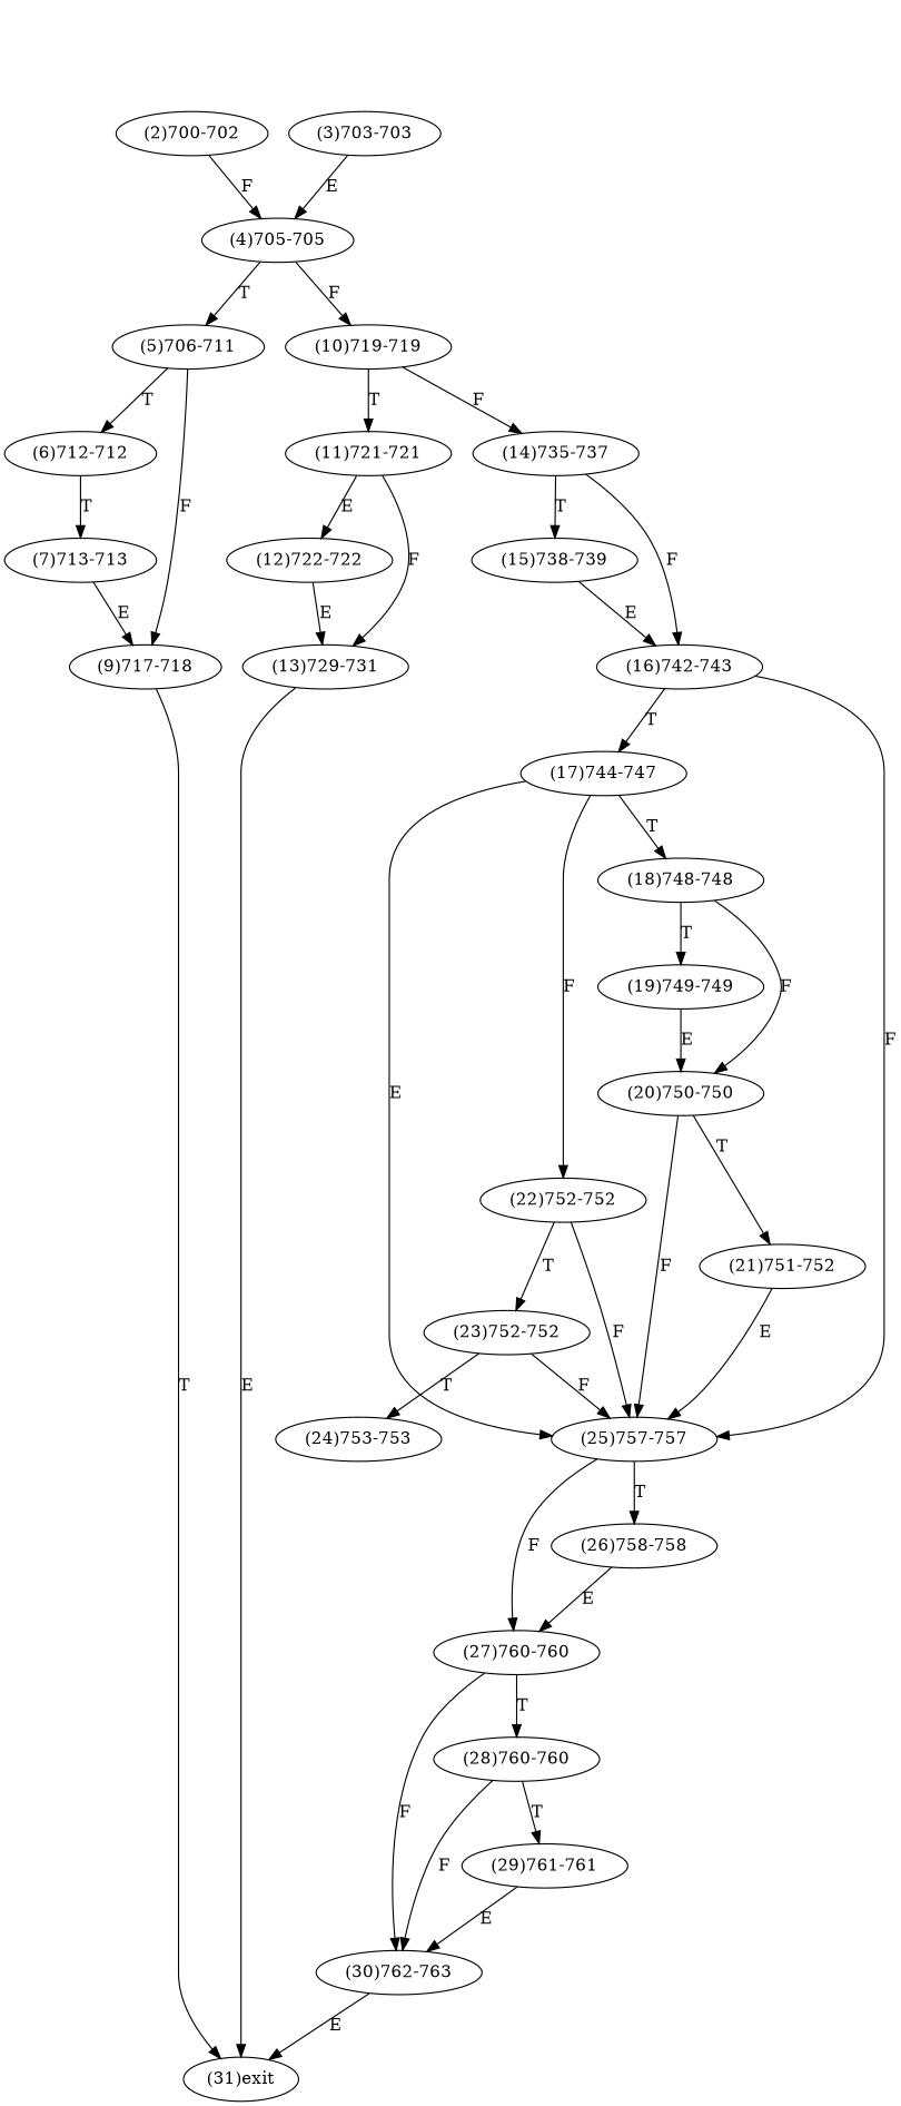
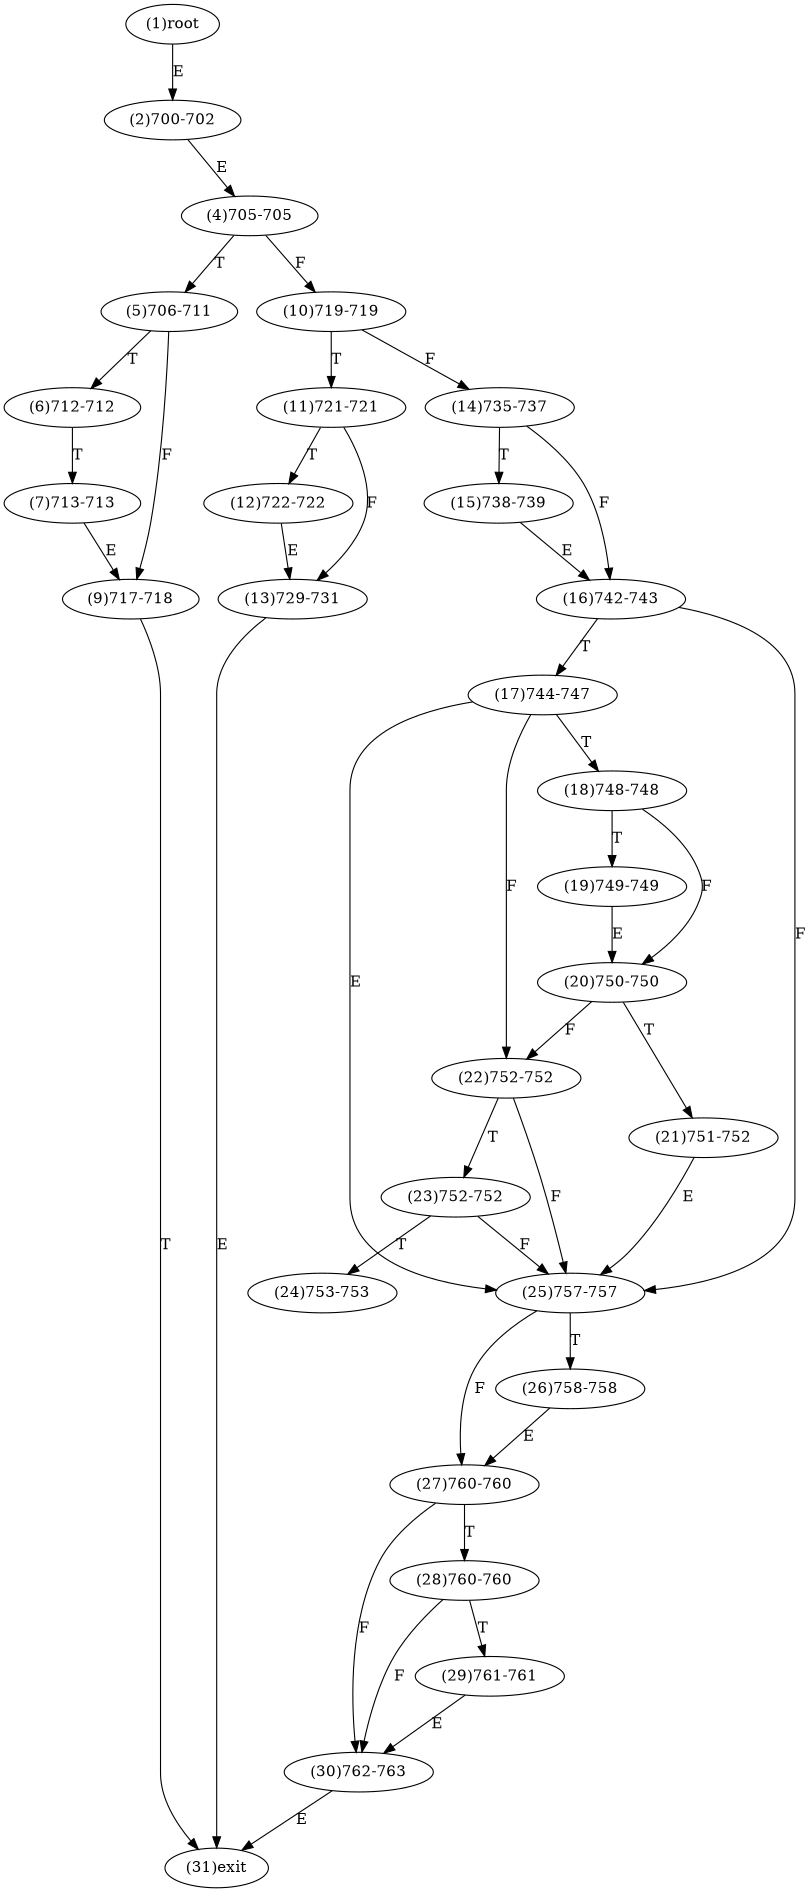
  digraph {
+   n1 [label="(1)root"]
    n2 [label="(2)700-702"]
    n3 [label="(4)705-705"]
-   n4 [label="(3)703-703"]
    n5 [label="(5)706-711"]
    n6 [label="(10)719-719"]
    n7 [label="(6)712-712"]
    n8 [label="(9)717-718"]
    n9 [label="(11)721-721"]
    n10 [label="(14)735-737"]
    n11 [label="(7)713-713"]
    n12 [label="(31)exit"]
    n13 [label="(12)722-722"]
    n14 [label="(13)729-731"]
    n15 [label="(15)738-739"]
    n16 [label="(16)742-743"]
    n17 [label="(17)744-747"]
    n18 [label="(25)757-757"]
    n19 [label="(18)748-748"]
    n20 [label="(22)752-752"]
    n21 [label="(19)749-749"]
    n22 [label="(20)750-750"]
    n23 [label="(23)752-752"]
    n24 [label="(27)760-760"]
    n25 [label="(26)758-758"]
    n26 [label="(21)751-752"]
    n27 [label="(24)753-753"]
    n28 [label="(28)760-760"]
    n29 [label="(30)762-763"]
    n30 [label="(29)761-761"]
-   n2 -> n3 [label=F]
+   n1 -> n2 [label=E]
+   n2 -> n3 [label=E]
    n3 -> n5 [label=T]
    n3 -> n6 [label=F]
-   n4 -> n3 [label=E]
    n5 -> n7 [label=T]
    n5 -> n8 [label=F]
    n6 -> n9 [label=T]
    n6 -> n10 [label=F]
    n7 -> n11 [label=T]
    n8 -> n12 [label=T]
-   n9 -> n13 [label=E]
+   n9 -> n13 [label=T]
    n9 -> n14 [label=F]
    n10 -> n15 [label=T]
    n10 -> n16 [label=F]
    n11 -> n8 [label=E]
    n13 -> n14 [label=E]
    n14 -> n12 [label=E]
    n15 -> n16 [label=E]
    n16 -> n17 [label=T]
    n16 -> n18 [label=F]
    n17 -> n18 [label=E]
    n17 -> n19 [label=T]
    n17 -> n20 [label=F]
    n18 -> n24 [label=F]
    n18 -> n25 [label=T]
    n19 -> n21 [label=T]
    n19 -> n22 [label=F]
    n20 -> n18 [label=F]
    n20 -> n23 [label=T]
    n21 -> n22 [label=E]
-   n22 -> n18 [label=F]
+   n22 -> n20 [label=F]
    n22 -> n26 [label=T]
    n23 -> n18 [label=F]
    n23 -> n27 [label=T]
    n24 -> n28 [label=T]
    n24 -> n29 [label=F]
    n25 -> n24 [label=E]
    n26 -> n18 [label=E]
    n28 -> n29 [label=F]
    n28 -> n30 [label=T]
    n29 -> n12 [label=E]
    n30 -> n29 [label=E]
  }
